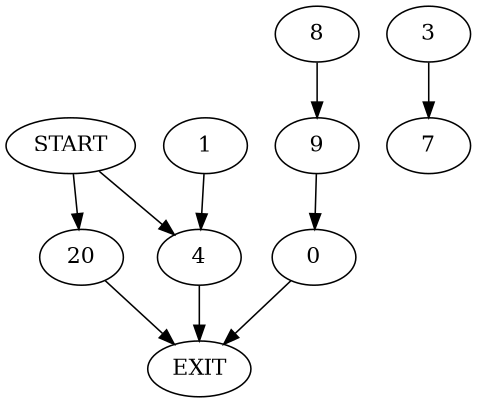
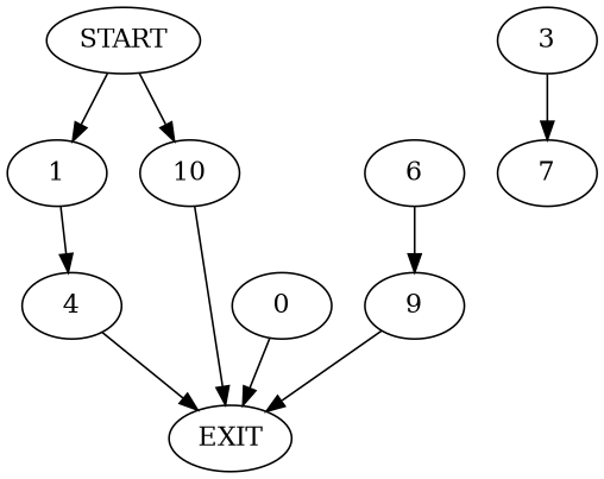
  digraph {
    n1 [label=START]
    1
-   10 [label=20]
+   10
    4
    n5 [label=EXIT]
    3
    7
    n8 [label=0]
-   8
+   8 [label=6]
    9
-   n1 -> 4
+   n1 -> 1
    n1 -> 10
    1 -> 4
    10 -> n5
    4 -> n5
    3 -> 7
    n8 -> n5
    8 -> 9
-   9 -> n8
+   9 -> n5
  }
